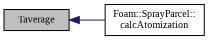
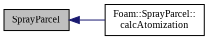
  digraph {
    rankdir=LR
    fontname="Liberation Serif"
    node [color=black fontname="Liberation Serif" fontsize=10 shape=record]
-   n1 [fillcolor=grey75 fontcolor=black height=0.2 label=Taverage style=filled width=0.4]
+   n1 [fillcolor=grey75 fontcolor=black height=0.2 label=SprayParcel style=filled width=0.4]
    n2 [height=0.2 label="Foam::SprayParcel::\lcalcAtomization" width=0.4]
    n1 -> n2 [color=midnightblue dir=back fontname="Liberation Serif" fontsize=10 labelfontname=FreeSans labelfontsize=10 style=solid]
  }
